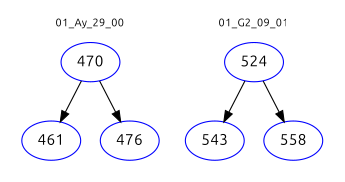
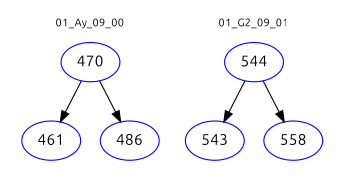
  digraph {
    fontname=Ubuntu
    node [color=blue fontname=Ubuntu]
    edge [color=black fontname=Ubuntu]
    n1 [label=470]
    n2 [label=461]
-   n3 [label=476]
-   n4 [label=524]
+   n3 [label=486]
+   n4 [label=544]
    n5 [label=543]
    n6 [label=558]
    subgraph cluster_1 {
      color=white
      fontsize=10
-     label="01_Ay_29_00"
+     label="01_Ay_09_00"
      n1
      n2
      n3
    }
    subgraph cluster_2 {
      color=white
      fontsize=10
      label="01_G2_09_01"
      n4
      n5
      n6
    }
    n1 -> n2
    n1 -> n3
    n4 -> n5
    n4 -> n6
  }
